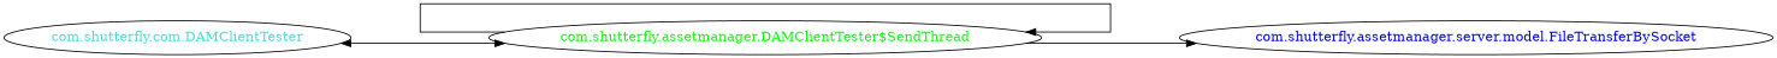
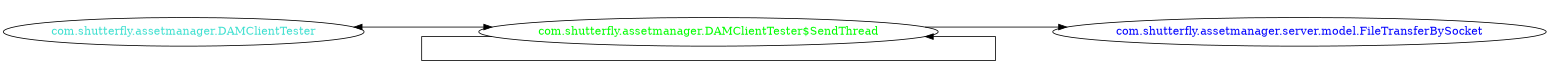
  digraph {
    concentrate=true
    rankdir=LR
    ranksep=2.0
    splines=ortho
    "com.shutterfly.assetmanager.DAMClientTester$SendThread" [fontcolor=green]
    "com.shutterfly.assetmanager.server.model.FileTransferBySocket" [fontcolor=blue]
-   "com.shutterfly.assetmanager.DAMClientTester" [fontcolor=turquoise label="com.shutterfly.com.DAMClientTester"]
+   "com.shutterfly.assetmanager.DAMClientTester" [fontcolor=turquoise]
    "com.shutterfly.assetmanager.DAMClientTester$SendThread" -> "com.shutterfly.assetmanager.DAMClientTester$SendThread"
    "com.shutterfly.assetmanager.DAMClientTester$SendThread" -> "com.shutterfly.assetmanager.server.model.FileTransferBySocket"
    "com.shutterfly.assetmanager.DAMClientTester" -> "com.shutterfly.assetmanager.DAMClientTester$SendThread" [dir=both]
  }
